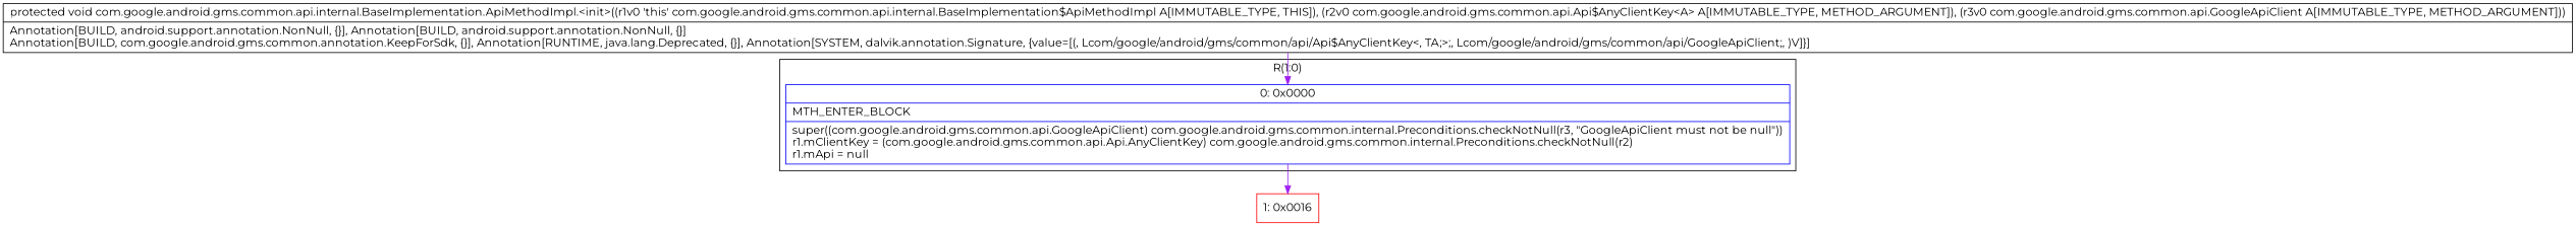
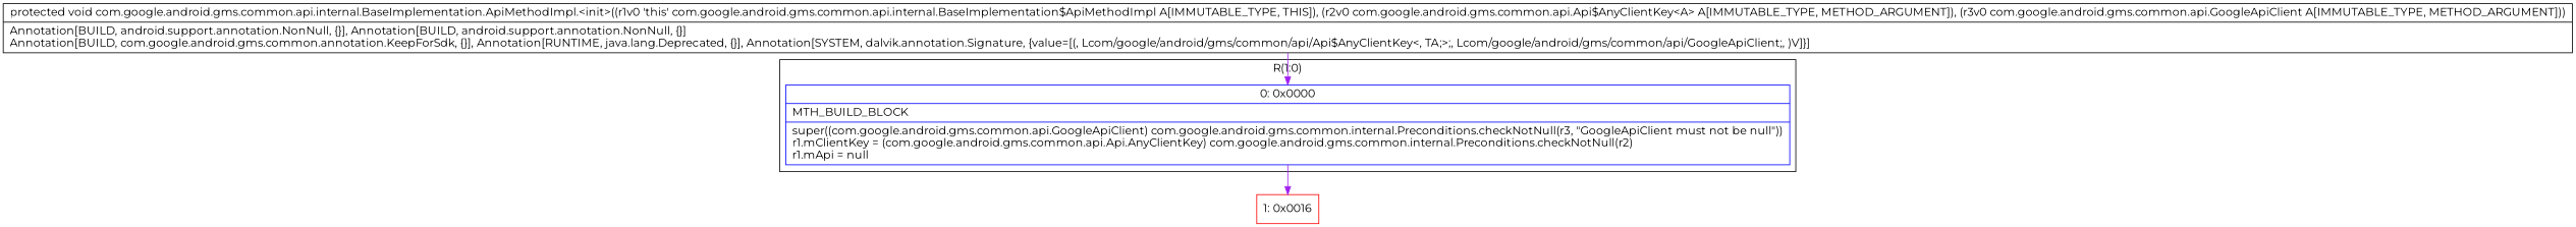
  digraph {
    fontname=Montserrat
    node [shape=record fontname=Montserrat]
    edge [color=purple fontname=Montserrat]
-   n1 [color=blue label="{0\:\ 0x0000|MTH_ENTER_BLOCK\l|super((com.google.android.gms.common.api.GoogleApiClient) com.google.android.gms.common.internal.Preconditions.checkNotNull(r3, \"GoogleApiClient must not be null\"))\lr1.mClientKey = (com.google.android.gms.common.api.Api.AnyClientKey) com.google.android.gms.common.internal.Preconditions.checkNotNull(r2)\lr1.mApi = null\l}"]
+   n1 [color=blue label="{0\:\ 0x0000|MTH_BUILD_BLOCK\l|super((com.google.android.gms.common.api.GoogleApiClient) com.google.android.gms.common.internal.Preconditions.checkNotNull(r3, \"GoogleApiClient must not be null\"))\lr1.mClientKey = (com.google.android.gms.common.api.Api.AnyClientKey) com.google.android.gms.common.internal.Preconditions.checkNotNull(r2)\lr1.mApi = null\l}"]
    n2 [color=red label="{1\:\ 0x0016}"]
    n3 [label="{protected void com.google.android.gms.common.api.internal.BaseImplementation.ApiMethodImpl.\<init\>((r1v0 'this' com.google.android.gms.common.api.internal.BaseImplementation$ApiMethodImpl A[IMMUTABLE_TYPE, THIS]), (r2v0 com.google.android.gms.common.api.Api$AnyClientKey\<A\> A[IMMUTABLE_TYPE, METHOD_ARGUMENT]), (r3v0 com.google.android.gms.common.api.GoogleApiClient A[IMMUTABLE_TYPE, METHOD_ARGUMENT]))  | Annotation[BUILD, android.support.annotation.NonNull, \{\}], Annotation[BUILD, android.support.annotation.NonNull, \{\}]\lAnnotation[BUILD, com.google.android.gms.common.annotation.KeepForSdk, \{\}], Annotation[RUNTIME, java.lang.Deprecated, \{\}], Annotation[SYSTEM, dalvik.annotation.Signature, \{value=[(, Lcom\/google\/android\/gms\/common\/api\/Api$AnyClientKey\<, TA;\>;, Lcom\/google\/android\/gms\/common\/api\/GoogleApiClient;, )V]\}]\l}"]
    subgraph cluster_1 {
      label="R(1:0)"
      n1
    }
    n1 -> n2
    n3 -> n1
  }
